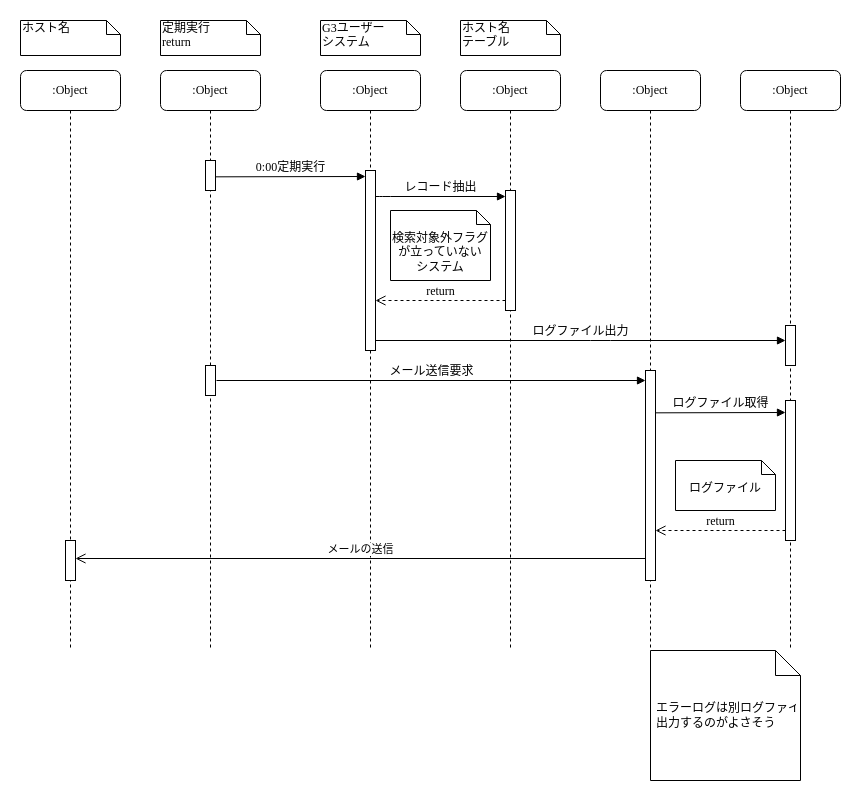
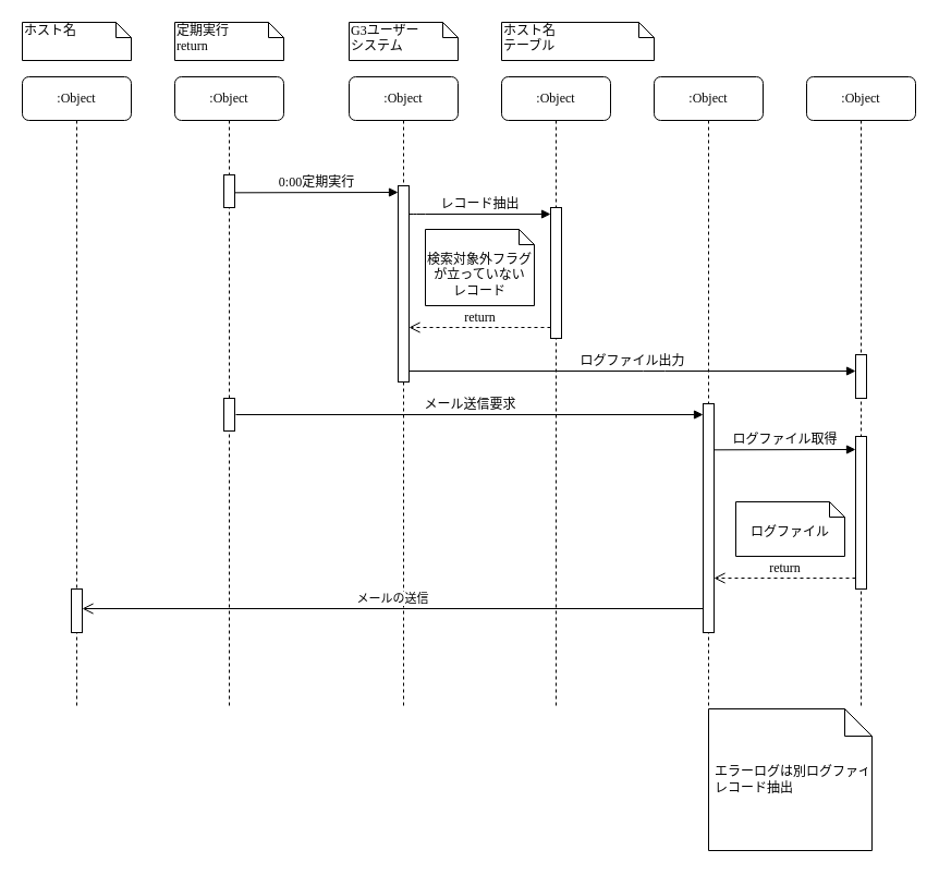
  <mxCell id="0" />
  <mxCell id="1" parent="0" />
  <mxCell id="2" value=":Object" style="shape=umlLifeline;perimeter=lifelinePerimeter;whiteSpace=wrap;html=1;container=1;collapsible=0;recursiveResize=0;outlineConnect=0;rounded=1;shadow=0;comic=0;labelBackgroundColor=none;strokeWidth=1;fontFamily=Verdana;fontSize=12;align=center;" parent="1" vertex="1"><mxGeometry x="160" y="70" width="100" height="580" as="geometry" /></mxCell>
  <mxCell id="3" value="" style="html=1;points=[];perimeter=orthogonalPerimeter;rounded=0;shadow=0;comic=0;labelBackgroundColor=none;strokeWidth=1;fontFamily=Verdana;fontSize=12;align=center;" parent="2" vertex="1"><mxGeometry x="45" y="90" width="10" height="30" as="geometry" /></mxCell>
  <mxCell id="4" value="" style="html=1;points=[];perimeter=orthogonalPerimeter;rounded=0;shadow=0;comic=0;labelBackgroundColor=none;strokeWidth=1;fontFamily=Verdana;fontSize=12;align=center;" parent="2" vertex="1"><mxGeometry x="45" y="295" width="10" height="30" as="geometry" /></mxCell>
  <mxCell id="5" value=":Object" style="shape=umlLifeline;perimeter=lifelinePerimeter;whiteSpace=wrap;html=1;container=1;collapsible=0;recursiveResize=0;outlineConnect=0;rounded=1;shadow=0;comic=0;labelBackgroundColor=none;strokeWidth=1;fontFamily=Verdana;fontSize=12;align=center;" parent="1" vertex="1"><mxGeometry x="320" y="70" width="100" height="580" as="geometry" /></mxCell>
  <mxCell id="6" value="" style="html=1;points=[];perimeter=orthogonalPerimeter;rounded=0;shadow=0;comic=0;labelBackgroundColor=none;strokeWidth=1;fontFamily=Verdana;fontSize=12;align=center;" parent="5" vertex="1"><mxGeometry x="45" y="100" width="10" height="180" as="geometry" /></mxCell>
  <mxCell id="7" value=":Object" style="shape=umlLifeline;perimeter=lifelinePerimeter;whiteSpace=wrap;html=1;container=1;collapsible=0;recursiveResize=0;outlineConnect=0;rounded=1;shadow=0;comic=0;labelBackgroundColor=none;strokeWidth=1;fontFamily=Verdana;fontSize=12;align=center;" parent="1" vertex="1"><mxGeometry x="460" y="70" width="100" height="580" as="geometry" /></mxCell>
  <mxCell id="8" value=":Object" style="shape=umlLifeline;perimeter=lifelinePerimeter;whiteSpace=wrap;html=1;container=1;collapsible=0;recursiveResize=0;outlineConnect=0;rounded=1;shadow=0;comic=0;labelBackgroundColor=none;strokeWidth=1;fontFamily=Verdana;fontSize=12;align=center;" parent="1" vertex="1"><mxGeometry x="600" y="70" width="100" height="580" as="geometry" /></mxCell>
  <mxCell id="9" value=":Object" style="shape=umlLifeline;perimeter=lifelinePerimeter;whiteSpace=wrap;html=1;container=1;collapsible=0;recursiveResize=0;outlineConnect=0;rounded=1;shadow=0;comic=0;labelBackgroundColor=none;strokeWidth=1;fontFamily=Verdana;fontSize=12;align=center;" parent="1" vertex="1"><mxGeometry x="740" y="70" width="100" height="580" as="geometry" /></mxCell>
  <mxCell id="10" value="" style="html=1;points=[];perimeter=orthogonalPerimeter;rounded=0;shadow=0;comic=0;labelBackgroundColor=none;strokeWidth=1;fontFamily=Verdana;fontSize=12;align=center;" parent="9" vertex="1"><mxGeometry x="45" y="255" width="10" height="40" as="geometry" /></mxCell>
  <mxCell id="11" value="" style="html=1;points=[];perimeter=orthogonalPerimeter;rounded=0;shadow=0;comic=0;labelBackgroundColor=none;strokeWidth=1;fontFamily=Verdana;fontSize=12;align=center;" parent="9" vertex="1"><mxGeometry x="45" y="330" width="10" height="140" as="geometry" /></mxCell>
  <mxCell id="12" value=":Object" style="shape=umlLifeline;perimeter=lifelinePerimeter;whiteSpace=wrap;html=1;container=1;collapsible=0;recursiveResize=0;outlineConnect=0;rounded=1;shadow=0;comic=0;labelBackgroundColor=none;strokeWidth=1;fontFamily=Verdana;fontSize=12;align=center;" parent="1" vertex="1"><mxGeometry x="20" y="70" width="100" height="580" as="geometry" /></mxCell>
  <mxCell id="13" value="" style="html=1;points=[];perimeter=orthogonalPerimeter;rounded=0;shadow=0;comic=0;labelBackgroundColor=none;strokeWidth=1;fontFamily=Verdana;fontSize=12;align=center;" parent="12" vertex="1"><mxGeometry x="45" y="470" width="10" height="40" as="geometry" /></mxCell>
  <mxCell id="14" value="" style="html=1;points=[];perimeter=orthogonalPerimeter;rounded=0;shadow=0;comic=0;labelBackgroundColor=none;strokeWidth=1;fontFamily=Verdana;fontSize=12;align=center;" parent="1" vertex="1"><mxGeometry x="505" y="190" width="10" height="120" as="geometry" /></mxCell>
  <mxCell id="15" value="レコード抽出" style="html=1;verticalAlign=bottom;endArrow=block;labelBackgroundColor=none;fontFamily=Verdana;fontSize=12;edgeStyle=elbowEdgeStyle;elbow=vertical;" parent="1" edge="1"><mxGeometry relative="1" as="geometry"><mxPoint x="375" y="196" as="sourcePoint" /><Array as="points"><mxPoint x="380" y="196" /></Array><mxPoint x="505" y="196" as="targetPoint" /></mxGeometry></mxCell>
  <mxCell id="16" value="" style="html=1;points=[];perimeter=orthogonalPerimeter;rounded=0;shadow=0;comic=0;labelBackgroundColor=none;strokeWidth=1;fontFamily=Verdana;fontSize=12;align=center;" parent="1" vertex="1"><mxGeometry x="645" y="370" width="10" height="210" as="geometry" /></mxCell>
  <mxCell id="17" value="return" style="html=1;verticalAlign=bottom;endArrow=open;dashed=1;endSize=8;labelBackgroundColor=none;fontFamily=Verdana;fontSize=12;edgeStyle=elbowEdgeStyle;elbow=vertical;" parent="1" edge="1"><mxGeometry relative="1" as="geometry"><mxPoint x="375" y="300" as="targetPoint" /><Array as="points"><mxPoint x="450" y="300" /><mxPoint x="450" y="290" /><mxPoint x="480" y="290" /></Array><mxPoint x="505" y="300" as="sourcePoint" /></mxGeometry></mxCell>
  <mxCell id="18" value="0:00定期実行" style="html=1;verticalAlign=bottom;endArrow=block;entryX=0;entryY=0;labelBackgroundColor=none;fontFamily=Verdana;fontSize=12;edgeStyle=elbowEdgeStyle;elbow=vertical;" parent="1" edge="1"><mxGeometry relative="1" as="geometry"><mxPoint x="215" y="176.333" as="sourcePoint" /><mxPoint x="365" y="176" as="targetPoint" /></mxGeometry></mxCell>
  <mxCell id="19" value="ホスト名" style="shape=note;whiteSpace=wrap;html=1;size=14;verticalAlign=top;align=left;spacingTop=-6;rounded=0;shadow=0;comic=0;labelBackgroundColor=none;strokeWidth=1;fontFamily=Verdana;fontSize=12" parent="1" vertex="1"><mxGeometry x="20" y="20" width="100" height="35" as="geometry" /></mxCell>
- <mxCell id="20" value="&lt;div&gt;ホスト名&lt;/div&gt;&lt;div&gt;テーブル&lt;/div&gt;" style="shape=note;whiteSpace=wrap;html=1;size=14;verticalAlign=top;align=left;spacingTop=-6;rounded=0;shadow=0;comic=0;labelBackgroundColor=none;strokeWidth=1;fontFamily=Verdana;fontSize=12" parent="1" vertex="1"><mxGeometry x="460" y="20" width="100" height="35" as="geometry" /></mxCell>
+ <mxCell id="20" value="&lt;div&gt;ホスト名&lt;/div&gt;&lt;div&gt;テーブル&lt;/div&gt;" style="shape=note;whiteSpace=wrap;html=1;size=14;verticalAlign=top;align=left;spacingTop=-6;rounded=0;shadow=0;comic=0;labelBackgroundColor=none;strokeWidth=1;fontFamily=Verdana;fontSize=12" parent="1" vertex="1"><mxGeometry x="460" y="20" width="140" height="35" as="geometry" /></mxCell>
  <mxCell id="21" value="G3ユーザー&lt;br&gt;システム" style="shape=note;whiteSpace=wrap;html=1;size=14;verticalAlign=top;align=left;spacingTop=-6;rounded=0;shadow=0;comic=0;labelBackgroundColor=none;strokeWidth=1;fontFamily=Verdana;fontSize=12" parent="1" vertex="1"><mxGeometry x="320" y="20" width="100" height="35" as="geometry" /></mxCell>
  <mxCell id="22" value="定期実行&lt;br&gt;return" style="shape=note;whiteSpace=wrap;html=1;size=14;verticalAlign=top;align=left;spacingTop=-6;rounded=0;shadow=0;comic=0;labelBackgroundColor=none;strokeWidth=1;fontFamily=Verdana;fontSize=12" parent="1" vertex="1"><mxGeometry x="160" y="20" width="100" height="35" as="geometry" /></mxCell>
- <mxCell id="23" value="検索対象外フラグが立っていない&lt;br&gt;システム" style="shape=note2;boundedLbl=1;whiteSpace=wrap;html=1;size=14;verticalAlign=top;align=center;" parent="1" vertex="1"><mxGeometry x="390" y="210" width="100" height="70" as="geometry" /></mxCell>
+ <mxCell id="23" value="検索対象外フラグが立っていない&lt;br&gt;レコード" style="shape=note2;boundedLbl=1;whiteSpace=wrap;html=1;size=14;verticalAlign=top;align=center;" parent="1" vertex="1"><mxGeometry x="390" y="210" width="100" height="70" as="geometry" /></mxCell>
  <mxCell id="24" value="メール送信要求" style="html=1;verticalAlign=bottom;endArrow=block;labelBackgroundColor=none;fontFamily=Verdana;fontSize=12;edgeStyle=elbowEdgeStyle;elbow=vertical;" parent="1" target="16" edge="1"><mxGeometry relative="1" as="geometry"><mxPoint x="216" y="380.003" as="sourcePoint" /><mxPoint x="476" y="380" as="targetPoint" /></mxGeometry></mxCell>
  <mxCell id="25" value="メールの送信" style="html=1;verticalAlign=bottom;endArrow=open;endSize=8;" parent="1" target="13" edge="1"><mxGeometry relative="1" as="geometry"><mxPoint x="645" y="558" as="sourcePoint" /><mxPoint x="69.833" y="558" as="targetPoint" /></mxGeometry></mxCell>
  <mxCell id="26" value="ログファイル出力" style="html=1;verticalAlign=bottom;endArrow=block;labelBackgroundColor=none;fontFamily=Verdana;fontSize=12;edgeStyle=elbowEdgeStyle;elbow=vertical;" parent="1" source="6" target="10" edge="1"><mxGeometry relative="1" as="geometry"><mxPoint x="377" y="340" as="sourcePoint" /><mxPoint x="786.5" y="340.333" as="targetPoint" /><Array as="points"><mxPoint x="600" y="340" /></Array></mxGeometry></mxCell>
  <mxCell id="27" value="ログファイル取得" style="html=1;verticalAlign=bottom;endArrow=block;labelBackgroundColor=none;fontFamily=Verdana;fontSize=12;edgeStyle=elbowEdgeStyle;elbow=vertical;" parent="1" edge="1"><mxGeometry relative="1" as="geometry"><mxPoint x="655" y="412.333" as="sourcePoint" /><mxPoint x="785" y="412.333" as="targetPoint" /></mxGeometry></mxCell>
  <mxCell id="28" value="return" style="html=1;verticalAlign=bottom;endArrow=open;dashed=1;endSize=8;labelBackgroundColor=none;fontFamily=Verdana;fontSize=12;edgeStyle=elbowEdgeStyle;elbow=vertical;" parent="1" source="11" target="16" edge="1"><mxGeometry relative="1" as="geometry"><mxPoint x="650" y="530" as="targetPoint" /><Array as="points"><mxPoint x="735" y="530" /><mxPoint x="735" y="520" /><mxPoint x="765" y="520" /></Array><mxPoint x="790" y="530" as="sourcePoint" /></mxGeometry></mxCell>
  <mxCell id="29" value="ログファイル" style="shape=note2;boundedLbl=1;whiteSpace=wrap;html=1;size=14;verticalAlign=top;align=center;" parent="1" vertex="1"><mxGeometry x="675" y="460" width="100" height="50" as="geometry" /></mxCell>
  <mxCell id="30" value="" style="shape=note2;size=25;childLayout=stackLayout;horizontalStack=0;resizeParent=1;resizeParentMax=0;resizeLast=0;collapsible=0;marginBottom=0;html=1;container=1;" parent="1" vertex="1"><mxGeometry x="650" y="650" width="150" height="130" as="geometry" /></mxCell>
- <mxCell id="31" value="&lt;div&gt;エラーログは別ログファイルで&lt;/div&gt;&lt;div&gt;出力するのがよさそう&lt;br&gt;&lt;/div&gt;" style="text;html=1;strokeColor=none;fillColor=none;align=left;verticalAlign=middle;spacingLeft=4;spacingRight=4;overflow=hidden;rotatable=0;points=[[0,0.5],[1,0.5]];portConstraint=eastwest;" parent="30" vertex="1"><mxGeometry width="150" height="130" as="geometry" /></mxCell>
+ <mxCell id="31" value="&lt;div&gt;エラーログは別ログファイルで&lt;/div&gt;&lt;div&gt;レコード抽出&lt;br&gt;&lt;/div&gt;" style="text;html=1;strokeColor=none;fillColor=none;align=left;verticalAlign=middle;spacingLeft=4;spacingRight=4;overflow=hidden;rotatable=0;points=[[0,0.5],[1,0.5]];portConstraint=eastwest;" parent="30" vertex="1"><mxGeometry width="150" height="130" as="geometry" /></mxCell>
